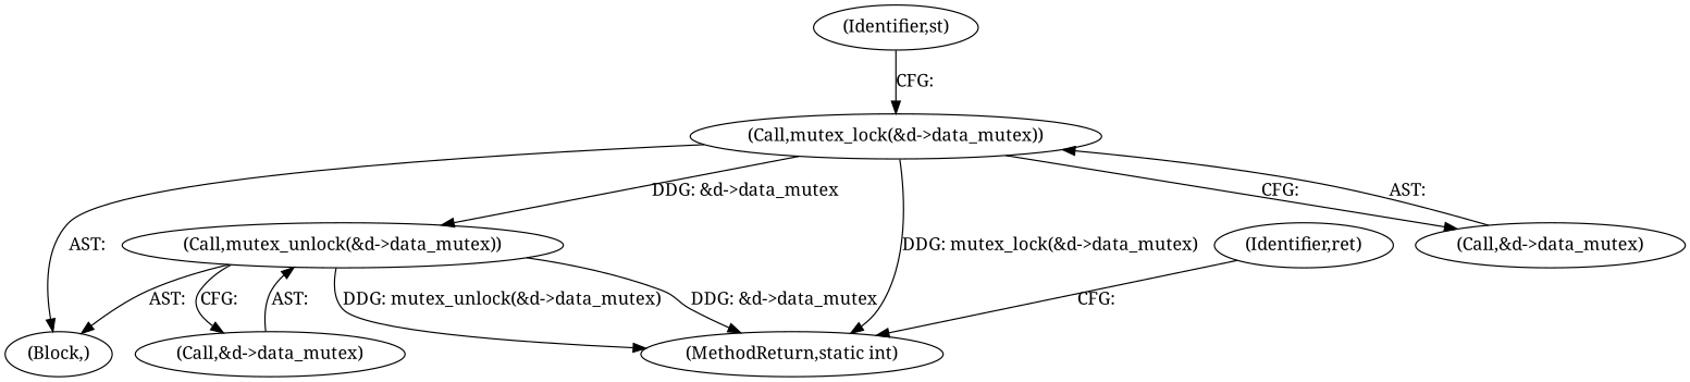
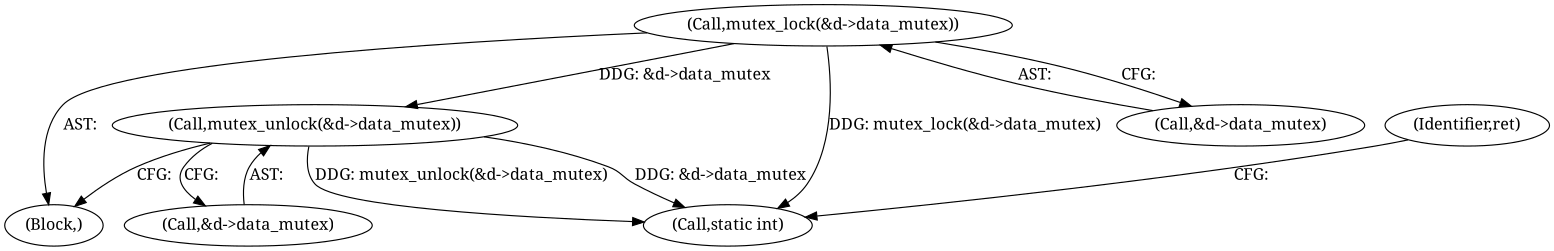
  digraph {
    fontname="Noto Serif"
    node [fontname="Noto Serif"]
    edge [fontname="Noto Serif"]
    n1 [label="(Call,mutex_unlock(&d->data_mutex))"]
    n2 [label="(Block,)"]
    n3 [label="(Call,&d->data_mutex)"]
-   n4 [label="(MethodReturn,static int)"]
+   n4 [label="(Call,static int)"]
    n5 [label="(Call,mutex_lock(&d->data_mutex))"]
    n6 [label="(Call,&d->data_mutex)"]
    n7 [label="(Identifier,ret)"]
-   n8 [label="(Identifier,st)"]
-   n1 -> n2 [label="AST: "]
+   n1 -> n2 [label="CFG: "]
    n1 -> n3 [label="CFG: "]
    n1 -> n4 [label="DDG: mutex_unlock(&d->data_mutex)"]
    n1 -> n4 [label="DDG: &d->data_mutex"]
    n3 -> n1 [label="AST: "]
    n5 -> n1 [label="DDG: &d->data_mutex"]
    n5 -> n2 [label="AST: "]
    n5 -> n4 [label="DDG: mutex_lock(&d->data_mutex)"]
    n5 -> n6 [label="CFG: "]
    n6 -> n5 [label="AST: "]
    n7 -> n4 [label="CFG: "]
-   n8 -> n5 [label="CFG: "]
  }
